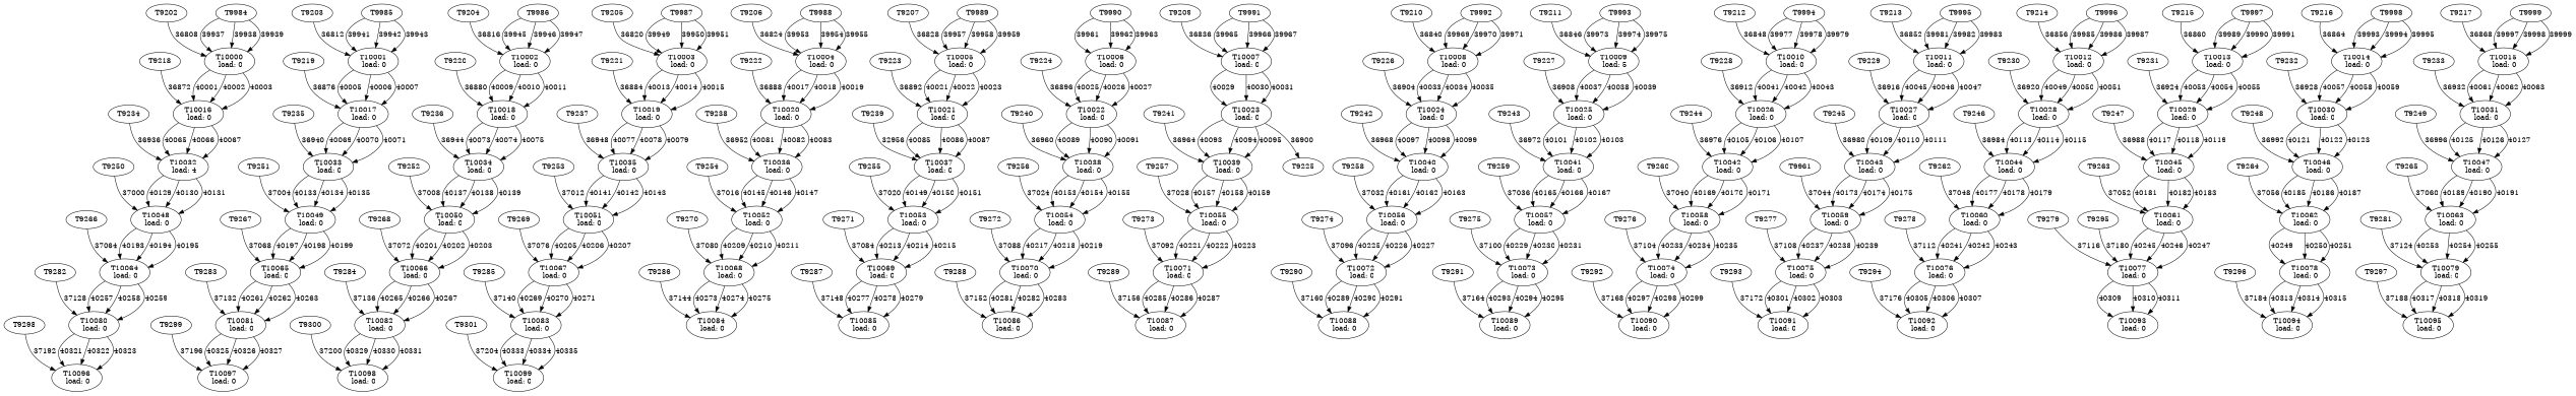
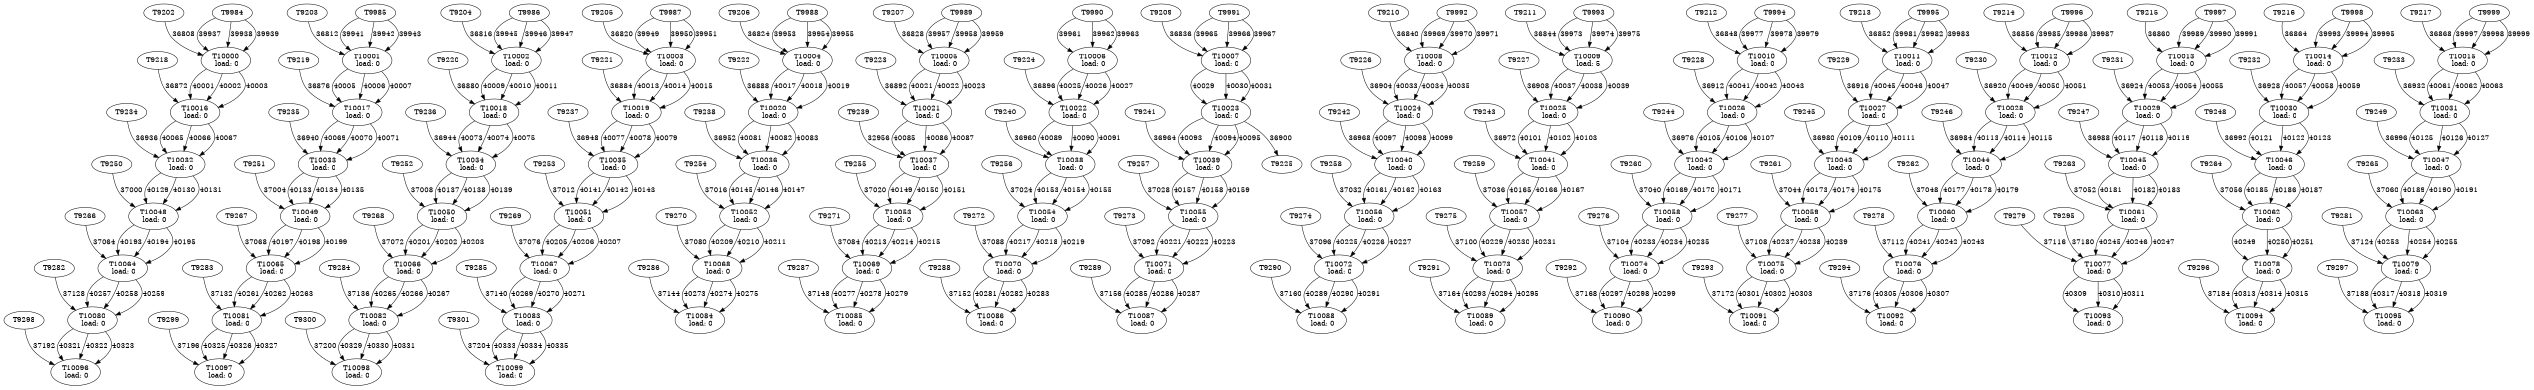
  digraph {
    n1 [label="T10000\n load: 0"]
    n2 [label="T10016\n load: 0"]
-   n3 [label="T10032\n load: 4"]
+   n3 [label="T10032\n load: 0"]
    T9202
    T9984
    n6 [label="T10001\n load: 0"]
    n7 [label="T10017\n load: 0"]
    n8 [label="T10033\n load: 0"]
    T9203
    T9985
    n11 [label="T10002\n load: 0"]
    n12 [label="T10018\n load: 0"]
    n13 [label="T10034\n load: 0"]
    T9204
    T9986
    n16 [label="T10003\n load: 0"]
    n17 [label="T10019\n load: 0"]
    n18 [label="T10035\n load: 0"]
    T9205
    T9987
    n21 [label="T10004\n load: 0"]
    n22 [label="T10020\n load: 0"]
    n23 [label="T10036\n load: 0"]
    T9206
    T9988
    n26 [label="T10005\n load: 0"]
    n27 [label="T10021\n load: 0"]
    n28 [label="T10037\n load: 0"]
    T9207
    T9989
    n31 [label="T10006\n load: 0"]
    n32 [label="T10022\n load: 0"]
    n33 [label="T10038\n load: 0"]
    T9990
    n35 [label="T10007\n load: 0"]
    n36 [label="T10023\n load: 0"]
    n37 [label="T10039\n load: 0"]
    T9225
    T9209
    T9991
    n41 [label="T10008\n load: 0"]
    n42 [label="T10024\n load: 0"]
    n43 [label="T10040\n load: 0"]
    T9210
    T9992
    n46 [label="T10009\n load: 5"]
    n47 [label="T10025\n load: 0"]
    n48 [label="T10041\n load: 0"]
    T9211
    T9993
    n51 [label="T10010\n load: 0"]
    n52 [label="T10026\n load: 0"]
    n53 [label="T10042\n load: 0"]
    T9212
    T9994
    n56 [label="T10011\n load: 0"]
    n57 [label="T10027\n load: 0"]
    n58 [label="T10043\n load: 0"]
    T9213
    T9995
    n61 [label="T10012\n load: 0"]
    n62 [label="T10028\n load: 0"]
    n63 [label="T10044\n load: 0"]
    T9214
    T9996
    n66 [label="T10013\n load: 0"]
    n67 [label="T10029\n load: 0"]
    n68 [label="T10045\n load: 0"]
    T9215
    T9997
    n71 [label="T10014\n load: 0"]
    n72 [label="T10030\n load: 0"]
    n73 [label="T10046\n load: 0"]
    T9216
    T9998
    n76 [label="T10015\n load: 0"]
    n77 [label="T10031\n load: 0"]
    n78 [label="T10047\n load: 0"]
    T9217
    T9999
    n81 [label="T10048\n load: 0"]
    T9218
    n83 [label="T10049\n load: 0"]
    T9219
    n85 [label="T10050\n load: 0"]
    T9220
    n87 [label="T10051\n load: 0"]
    T9221
    n89 [label="T10052\n load: 0"]
    T9222
    n91 [label="T10053\n load: 0"]
    T9223
    n93 [label="T10054\n load: 0"]
    T9224
    n95 [label="T10055\n load: 0"]
    n96 [label="T10056\n load: 0"]
    T9226
    n98 [label="T10057\n load: 0"]
    T9227
    n100 [label="T10058\n load: 0"]
    T9228
    n102 [label="T10059\n load: 0"]
    T9229
    n104 [label="T10060\n load: 0"]
    T9230
    n106 [label="T10061\n load: 0"]
    T9231
    n108 [label="T10062\n load: 0"]
    T9232
    n110 [label="T10063\n load: 0"]
    T9233
    n112 [label="T10064\n load: 0"]
    T9234
    n114 [label="T10065\n load: 0"]
    T9235
    n116 [label="T10066\n load: 0"]
    T9236
    n118 [label="T10067\n load: 0"]
    T9237
    n120 [label="T10068\n load: 0"]
    T9238
    n122 [label="T10069\n load: 0"]
    T9239
    n124 [label="T10070\n load: 0"]
    T9240
    n126 [label="T10071\n load: 0"]
    T9241
    n128 [label="T10072\n load: 0"]
    T9242
    n130 [label="T10073\n load: 0"]
    T9243
    n132 [label="T10074\n load: 0"]
    T9244
    n134 [label="T10075\n load: 0"]
    T9245
    n136 [label="T10076\n load: 0"]
    T9246
    n138 [label="T10077\n load: 0"]
    T9247
    n140 [label="T10078\n load: 0"]
    T9248
    n142 [label="T10079\n load: 0"]
    T9249
    n144 [label="T10080\n load: 0"]
    T9250
    n146 [label="T10081\n load: 0"]
    T9251
    n148 [label="T10082\n load: 0"]
    T9252
    n150 [label="T10083\n load: 0"]
    T9253
    n152 [label="T10084\n load: 0"]
    T9254
    n154 [label="T10085\n load: 0"]
    T9255
    n156 [label="T10086\n load: 0"]
    T9256
    n158 [label="T10087\n load: 0"]
    T9257
    n160 [label="T10088\n load: 0"]
    T9258
    n162 [label="T10089\n load: 0"]
    T9259
    n164 [label="T10090\n load: 0"]
    T9260
    n166 [label="T10091\n load: 0"]
-   T9261 [label=T9961]
+   T9261
    n168 [label="T10092\n load: 0"]
    T9262
    n170 [label="T10093\n load: 0"]
    T9263
    n172 [label="T10094\n load: 0"]
    T9264
    n174 [label="T10095\n load: 0"]
    T9265
    n176 [label="T10096\n load: 0"]
    T9266
    n178 [label="T10097\n load: 0"]
    T9267
    n180 [label="T10098\n load: 0"]
    T9268
    n182 [label="T10099\n load: 0"]
    T9269
    T9270
    T9271
    T9272
    T9273
    T9274
    T9275
    T9276
    T9277
    T9278
    T9279
    T9281
    T9282
    T9283
    T9284
    T9285
    T9286
    T9287
    T9288
    T9289
    T9290
    T9291
    T9292
    T9293
    T9294
    T9295
    T9296
    T9297
    T9298
    T9299
    T9300
    T9301
    n1 -> n2 [label=40001]
    n1 -> n2 [label=40002]
    n1 -> n2 [label=40003]
    n2 -> n3 [label=40065]
    n2 -> n3 [label=40066]
    n2 -> n3 [label=40067]
    n3 -> n81 [label=40129]
    n3 -> n81 [label=40130]
    n3 -> n81 [label=40131]
    T9202 -> n1 [label=36808]
    T9984 -> n1 [label=39937]
    T9984 -> n1 [label=39938]
    T9984 -> n1 [label=39939]
    n6 -> n7 [label=40005]
    n6 -> n7 [label=40006]
    n6 -> n7 [label=40007]
    n7 -> n8 [label=40069]
    n7 -> n8 [label=40070]
    n7 -> n8 [label=40071]
    n8 -> n83 [label=40133]
    n8 -> n83 [label=40134]
    n8 -> n83 [label=40135]
    T9203 -> n6 [label=36812]
    T9985 -> n6 [label=39941]
    T9985 -> n6 [label=39942]
    T9985 -> n6 [label=39943]
    n11 -> n12 [label=40009]
    n11 -> n12 [label=40010]
    n11 -> n12 [label=40011]
    n12 -> n13 [label=40073]
    n12 -> n13 [label=40074]
    n12 -> n13 [label=40075]
    n13 -> n85 [label=40137]
    n13 -> n85 [label=40138]
    n13 -> n85 [label=40139]
    T9204 -> n11 [label=36816]
    T9986 -> n11 [label=39945]
    T9986 -> n11 [label=39946]
    T9986 -> n11 [label=39947]
    n16 -> n17 [label=40013]
    n16 -> n17 [label=40014]
    n16 -> n17 [label=40015]
    n17 -> n18 [label=40077]
    n17 -> n18 [label=40078]
    n17 -> n18 [label=40079]
    n18 -> n87 [label=40141]
    n18 -> n87 [label=40142]
    n18 -> n87 [label=40143]
    T9205 -> n16 [label=36820]
    T9987 -> n16 [label=39949]
    T9987 -> n16 [label=39950]
    T9987 -> n16 [label=39951]
    n21 -> n22 [label=40017]
    n21 -> n22 [label=40018]
    n21 -> n22 [label=40019]
    n22 -> n23 [label=40081]
    n22 -> n23 [label=40082]
    n22 -> n23 [label=40083]
    n23 -> n89 [label=40145]
    n23 -> n89 [label=40146]
    n23 -> n89 [label=40147]
    T9206 -> n21 [label=36824]
    T9988 -> n21 [label=39953]
    T9988 -> n21 [label=39954]
    T9988 -> n21 [label=39955]
    n26 -> n27 [label=40021]
    n26 -> n27 [label=40022]
    n26 -> n27 [label=40023]
    n27 -> n28 [label=40085]
    n27 -> n28 [label=40086]
    n27 -> n28 [label=40087]
    n28 -> n91 [label=40149]
    n28 -> n91 [label=40150]
    n28 -> n91 [label=40151]
    T9207 -> n26 [label=36828]
    T9989 -> n26 [label=39957]
    T9989 -> n26 [label=39958]
    T9989 -> n26 [label=39959]
    n31 -> n32 [label=40025]
    n31 -> n32 [label=40026]
    n31 -> n32 [label=40027]
    n32 -> n33 [label=40089]
    n32 -> n33 [label=40090]
    n32 -> n33 [label=40091]
    n33 -> n93 [label=40153]
    n33 -> n93 [label=40154]
    n33 -> n93 [label=40155]
    T9990 -> n31 [label=39961]
    T9990 -> n31 [label=39962]
    T9990 -> n31 [label=39963]
    n35 -> n36 [label=40029]
    n35 -> n36 [label=40030]
    n35 -> n36 [label=40031]
    n36 -> n37 [label=40093]
    n36 -> n37 [label=40094]
    n36 -> n37 [label=40095]
    n36 -> T9225 [label=36900]
    n37 -> n95 [label=40157]
    n37 -> n95 [label=40158]
    n37 -> n95 [label=40159]
    T9209 -> n35 [label=36836]
    T9991 -> n35 [label=39965]
    T9991 -> n35 [label=39966]
    T9991 -> n35 [label=39967]
    n41 -> n42 [label=40033]
    n41 -> n42 [label=40034]
    n41 -> n42 [label=40035]
    n42 -> n43 [label=40097]
    n42 -> n43 [label=40098]
    n42 -> n43 [label=40099]
    n43 -> n96 [label=40161]
    n43 -> n96 [label=40162]
    n43 -> n96 [label=40163]
    T9210 -> n41 [label=36840]
    T9992 -> n41 [label=39969]
    T9992 -> n41 [label=39970]
    T9992 -> n41 [label=39971]
    n46 -> n47 [label=40037]
    n46 -> n47 [label=40038]
    n46 -> n47 [label=40039]
    n47 -> n48 [label=40101]
    n47 -> n48 [label=40102]
    n47 -> n48 [label=40103]
    n48 -> n98 [label=40165]
    n48 -> n98 [label=40166]
    n48 -> n98 [label=40167]
-   T9211 -> n46 [label=36846]
+   T9211 -> n46 [label=36844]
    T9993 -> n46 [label=39973]
    T9993 -> n46 [label=39974]
    T9993 -> n46 [label=39975]
    n51 -> n52 [label=40041]
    n51 -> n52 [label=40042]
    n51 -> n52 [label=40043]
    n52 -> n53 [label=40105]
    n52 -> n53 [label=40106]
    n52 -> n53 [label=40107]
    n53 -> n100 [label=40169]
    n53 -> n100 [label=40170]
    n53 -> n100 [label=40171]
    T9212 -> n51 [label=36848]
    T9994 -> n51 [label=39977]
    T9994 -> n51 [label=39978]
    T9994 -> n51 [label=39979]
    n56 -> n57 [label=40045]
    n56 -> n57 [label=40046]
    n56 -> n57 [label=40047]
    n57 -> n58 [label=40109]
    n57 -> n58 [label=40110]
    n57 -> n58 [label=40111]
    n58 -> n102 [label=40173]
    n58 -> n102 [label=40174]
    n58 -> n102 [label=40175]
    T9213 -> n56 [label=36852]
    T9995 -> n56 [label=39981]
    T9995 -> n56 [label=39982]
    T9995 -> n56 [label=39983]
    n61 -> n62 [label=40049]
    n61 -> n62 [label=40050]
    n61 -> n62 [label=40051]
    n62 -> n63 [label=40113]
    n62 -> n63 [label=40114]
    n62 -> n63 [label=40115]
    n63 -> n104 [label=40177]
    n63 -> n104 [label=40178]
    n63 -> n104 [label=40179]
    T9214 -> n61 [label=36856]
    T9996 -> n61 [label=39985]
    T9996 -> n61 [label=39986]
    T9996 -> n61 [label=39987]
    n66 -> n67 [label=40053]
    n66 -> n67 [label=40054]
    n66 -> n67 [label=40055]
    n67 -> n68 [label=40117]
    n67 -> n68 [label=40118]
    n67 -> n68 [label=40119]
    n68 -> n106 [label=40181]
    n68 -> n106 [label=40182]
    n68 -> n106 [label=40183]
    T9215 -> n66 [label=36860]
    T9997 -> n66 [label=39989]
    T9997 -> n66 [label=39990]
    T9997 -> n66 [label=39991]
    n71 -> n72 [label=40057]
    n71 -> n72 [label=40058]
    n71 -> n72 [label=40059]
    n72 -> n73 [label=40121]
    n72 -> n73 [label=40122]
    n72 -> n73 [label=40123]
    n73 -> n108 [label=40185]
    n73 -> n108 [label=40186]
    n73 -> n108 [label=40187]
    T9216 -> n71 [label=36864]
    T9998 -> n71 [label=39993]
    T9998 -> n71 [label=39994]
    T9998 -> n71 [label=39995]
    n76 -> n77 [label=40061]
    n76 -> n77 [label=40062]
    n76 -> n77 [label=40063]
    n77 -> n78 [label=40125]
    n77 -> n78 [label=40126]
    n77 -> n78 [label=40127]
    n78 -> n110 [label=40189]
    n78 -> n110 [label=40190]
    n78 -> n110 [label=40191]
    T9217 -> n76 [label=36868]
    T9999 -> n76 [label=39997]
    T9999 -> n76 [label=39998]
    T9999 -> n76 [label=39999]
    n81 -> n112 [label=40193]
    n81 -> n112 [label=40194]
    n81 -> n112 [label=40195]
    T9218 -> n2 [label=36872]
    n83 -> n114 [label=40197]
    n83 -> n114 [label=40198]
    n83 -> n114 [label=40199]
    T9219 -> n7 [label=36876]
    n85 -> n116 [label=40201]
    n85 -> n116 [label=40202]
    n85 -> n116 [label=40203]
    T9220 -> n12 [label=36880]
    n87 -> n118 [label=40205]
    n87 -> n118 [label=40206]
    n87 -> n118 [label=40207]
    T9221 -> n17 [label=36884]
    n89 -> n120 [label=40209]
    n89 -> n120 [label=40210]
    n89 -> n120 [label=40211]
    T9222 -> n22 [label=36888]
    n91 -> n122 [label=40213]
    n91 -> n122 [label=40214]
    n91 -> n122 [label=40215]
    T9223 -> n27 [label=36892]
    n93 -> n124 [label=40217]
    n93 -> n124 [label=40218]
    n93 -> n124 [label=40219]
    T9224 -> n32 [label=36896]
    n95 -> n126 [label=40221]
    n95 -> n126 [label=40222]
    n95 -> n126 [label=40223]
    n96 -> n128 [label=40225]
    n96 -> n128 [label=40226]
    n96 -> n128 [label=40227]
    T9226 -> n42 [label=36904]
    n98 -> n130 [label=40229]
    n98 -> n130 [label=40230]
    n98 -> n130 [label=40231]
    T9227 -> n47 [label=36908]
    n100 -> n132 [label=40233]
    n100 -> n132 [label=40234]
    n100 -> n132 [label=40235]
    T9228 -> n52 [label=36912]
    n102 -> n134 [label=40237]
    n102 -> n134 [label=40238]
    n102 -> n134 [label=40239]
    T9229 -> n57 [label=36916]
    n104 -> n136 [label=40241]
    n104 -> n136 [label=40242]
    n104 -> n136 [label=40243]
    T9230 -> n62 [label=36920]
    n106 -> n138 [label=40245]
    n106 -> n138 [label=40246]
    n106 -> n138 [label=40247]
    T9231 -> n67 [label=36924]
    n108 -> n140 [label=40249]
    n108 -> n140 [label=40250]
    n108 -> n140 [label=40251]
    T9232 -> n72 [label=36928]
    n110 -> n142 [label=40253]
    n110 -> n142 [label=40254]
    n110 -> n142 [label=40255]
    T9233 -> n77 [label=36932]
    n112 -> n144 [label=40257]
    n112 -> n144 [label=40258]
    n112 -> n144 [label=40259]
    T9234 -> n3 [label=36936]
    n114 -> n146 [label=40261]
    n114 -> n146 [label=40262]
    n114 -> n146 [label=40263]
    T9235 -> n8 [label=36940]
    n116 -> n148 [label=40265]
    n116 -> n148 [label=40266]
    n116 -> n148 [label=40267]
    T9236 -> n13 [label=36944]
    n118 -> n150 [label=40269]
    n118 -> n150 [label=40270]
    n118 -> n150 [label=40271]
    T9237 -> n18 [label=36948]
    n120 -> n152 [label=40273]
    n120 -> n152 [label=40274]
    n120 -> n152 [label=40275]
    T9238 -> n23 [label=36952]
    n122 -> n154 [label=40277]
    n122 -> n154 [label=40278]
    n122 -> n154 [label=40279]
    T9239 -> n28 [label=32956]
    n124 -> n156 [label=40281]
    n124 -> n156 [label=40282]
    n124 -> n156 [label=40283]
    T9240 -> n33 [label=36960]
    n126 -> n158 [label=40285]
    n126 -> n158 [label=40286]
    n126 -> n158 [label=40287]
    T9241 -> n37 [label=36964]
    n128 -> n160 [label=40289]
    n128 -> n160 [label=40290]
    n128 -> n160 [label=40291]
    T9242 -> n43 [label=36968]
    n130 -> n162 [label=40293]
    n130 -> n162 [label=40294]
    n130 -> n162 [label=40295]
    T9243 -> n48 [label=36972]
    n132 -> n164 [label=40297]
    n132 -> n164 [label=40298]
    n132 -> n164 [label=40299]
    T9244 -> n53 [label=36976]
    n134 -> n166 [label=40301]
    n134 -> n166 [label=40302]
    n134 -> n166 [label=40303]
    T9245 -> n58 [label=36980]
    n136 -> n168 [label=40305]
    n136 -> n168 [label=40306]
    n136 -> n168 [label=40307]
    T9246 -> n63 [label=36984]
    n138 -> n170 [label=40309]
    n138 -> n170 [label=40310]
    n138 -> n170 [label=40311]
    T9247 -> n68 [label=36988]
    n140 -> n172 [label=40313]
    n140 -> n172 [label=40314]
    n140 -> n172 [label=40315]
    T9248 -> n73 [label=36992]
    n142 -> n174 [label=40317]
    n142 -> n174 [label=40318]
    n142 -> n174 [label=40319]
    T9249 -> n78 [label=36996]
    n144 -> n176 [label=40321]
    n144 -> n176 [label=40322]
    n144 -> n176 [label=40323]
    T9250 -> n81 [label=37000]
    n146 -> n178 [label=40325]
    n146 -> n178 [label=40326]
    n146 -> n178 [label=40327]
    T9251 -> n83 [label=37004]
    n148 -> n180 [label=40329]
    n148 -> n180 [label=40330]
    n148 -> n180 [label=40331]
    T9252 -> n85 [label=37008]
    n150 -> n182 [label=40333]
    n150 -> n182 [label=40334]
    n150 -> n182 [label=40335]
    T9253 -> n87 [label=37012]
    T9254 -> n89 [label=37016]
    T9255 -> n91 [label=37020]
    T9256 -> n93 [label=37024]
    T9257 -> n95 [label=37028]
    T9258 -> n96 [label=37032]
    T9259 -> n98 [label=37036]
    T9260 -> n100 [label=37040]
    T9261 -> n102 [label=37044]
    T9262 -> n104 [label=37048]
    T9263 -> n106 [label=37052]
    T9264 -> n108 [label=37056]
    T9265 -> n110 [label=37060]
    T9266 -> n112 [label=37064]
    T9267 -> n114 [label=37068]
    T9268 -> n116 [label=37072]
    T9269 -> n118 [label=37076]
    T9270 -> n120 [label=37080]
    T9271 -> n122 [label=37084]
    T9272 -> n124 [label=37088]
    T9273 -> n126 [label=37092]
    T9274 -> n128 [label=37096]
    T9275 -> n130 [label=37100]
    T9276 -> n132 [label=37104]
    T9277 -> n134 [label=37108]
    T9278 -> n136 [label=37112]
    T9279 -> n138 [label=37116]
    T9281 -> n142 [label=37124]
    T9282 -> n144 [label=37128]
    T9283 -> n146 [label=37132]
    T9284 -> n148 [label=37136]
    T9285 -> n150 [label=37140]
    T9286 -> n152 [label=37144]
    T9287 -> n154 [label=37148]
    T9288 -> n156 [label=37152]
    T9289 -> n158 [label=37156]
    T9290 -> n160 [label=37160]
    T9291 -> n162 [label=37164]
    T9292 -> n164 [label=37168]
    T9293 -> n166 [label=37172]
    T9294 -> n168 [label=37176]
    T9295 -> n138 [label=37180]
    T9296 -> n172 [label=37184]
    T9297 -> n174 [label=37188]
    T9298 -> n176 [label=37192]
    T9299 -> n178 [label=37196]
    T9300 -> n180 [label=37200]
    T9301 -> n182 [label=37204]
  }
